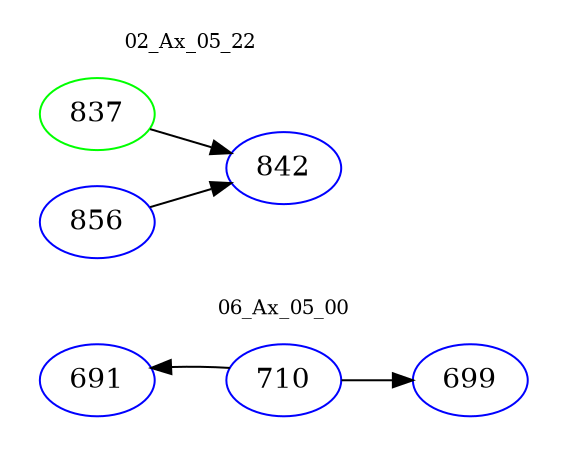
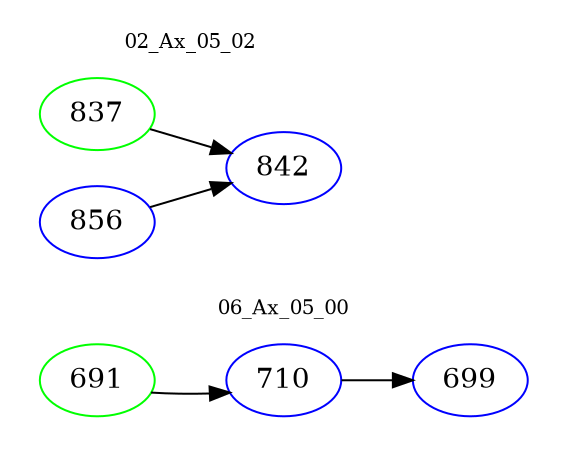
  digraph {
    rankdir=LR
    node [color=blue]
    edge [color=black]
-   n1 [label=691]
+   n1 [color=green label=691]
    n2 [label=710]
    n3 [label=699]
    n4 [color=green label=837]
    n5 [label=842]
    n6 [label=856]
    subgraph cluster_1 {
      color=white
      fontsize=10
      label="06_Ax_05_00"
      n1
      n2
      n3
    }
    subgraph cluster_2 {
      color=white
      fontsize=10
-     label="02_Ax_05_22"
+     label="02_Ax_05_02"
      n4
      n5
      n6
    }
-   n2 -> n1
+   n1 -> n2
    n2 -> n3
    n4 -> n5
    n6 -> n5
  }
